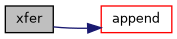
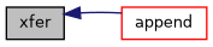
  digraph {
    rankdir=LR
    node [fontname=Helvetica fontsize=10 shape=record]
    n1 [color=black fillcolor=grey75 fontcolor=black height=0.2 label=xfer style=filled width=0.4]
    n2 [color=red height=0.2 label=append width=0.4]
-   n1 -> n2 [color=midnightblue fontname=Helvetica fontsize=10 labelfontname=Helvetica labelfontsize=10 style=solid]
+   n2 -> n1 [color=midnightblue fontname=Helvetica fontsize=10 labelfontname=Helvetica labelfontsize=10 style=solid]
  }
